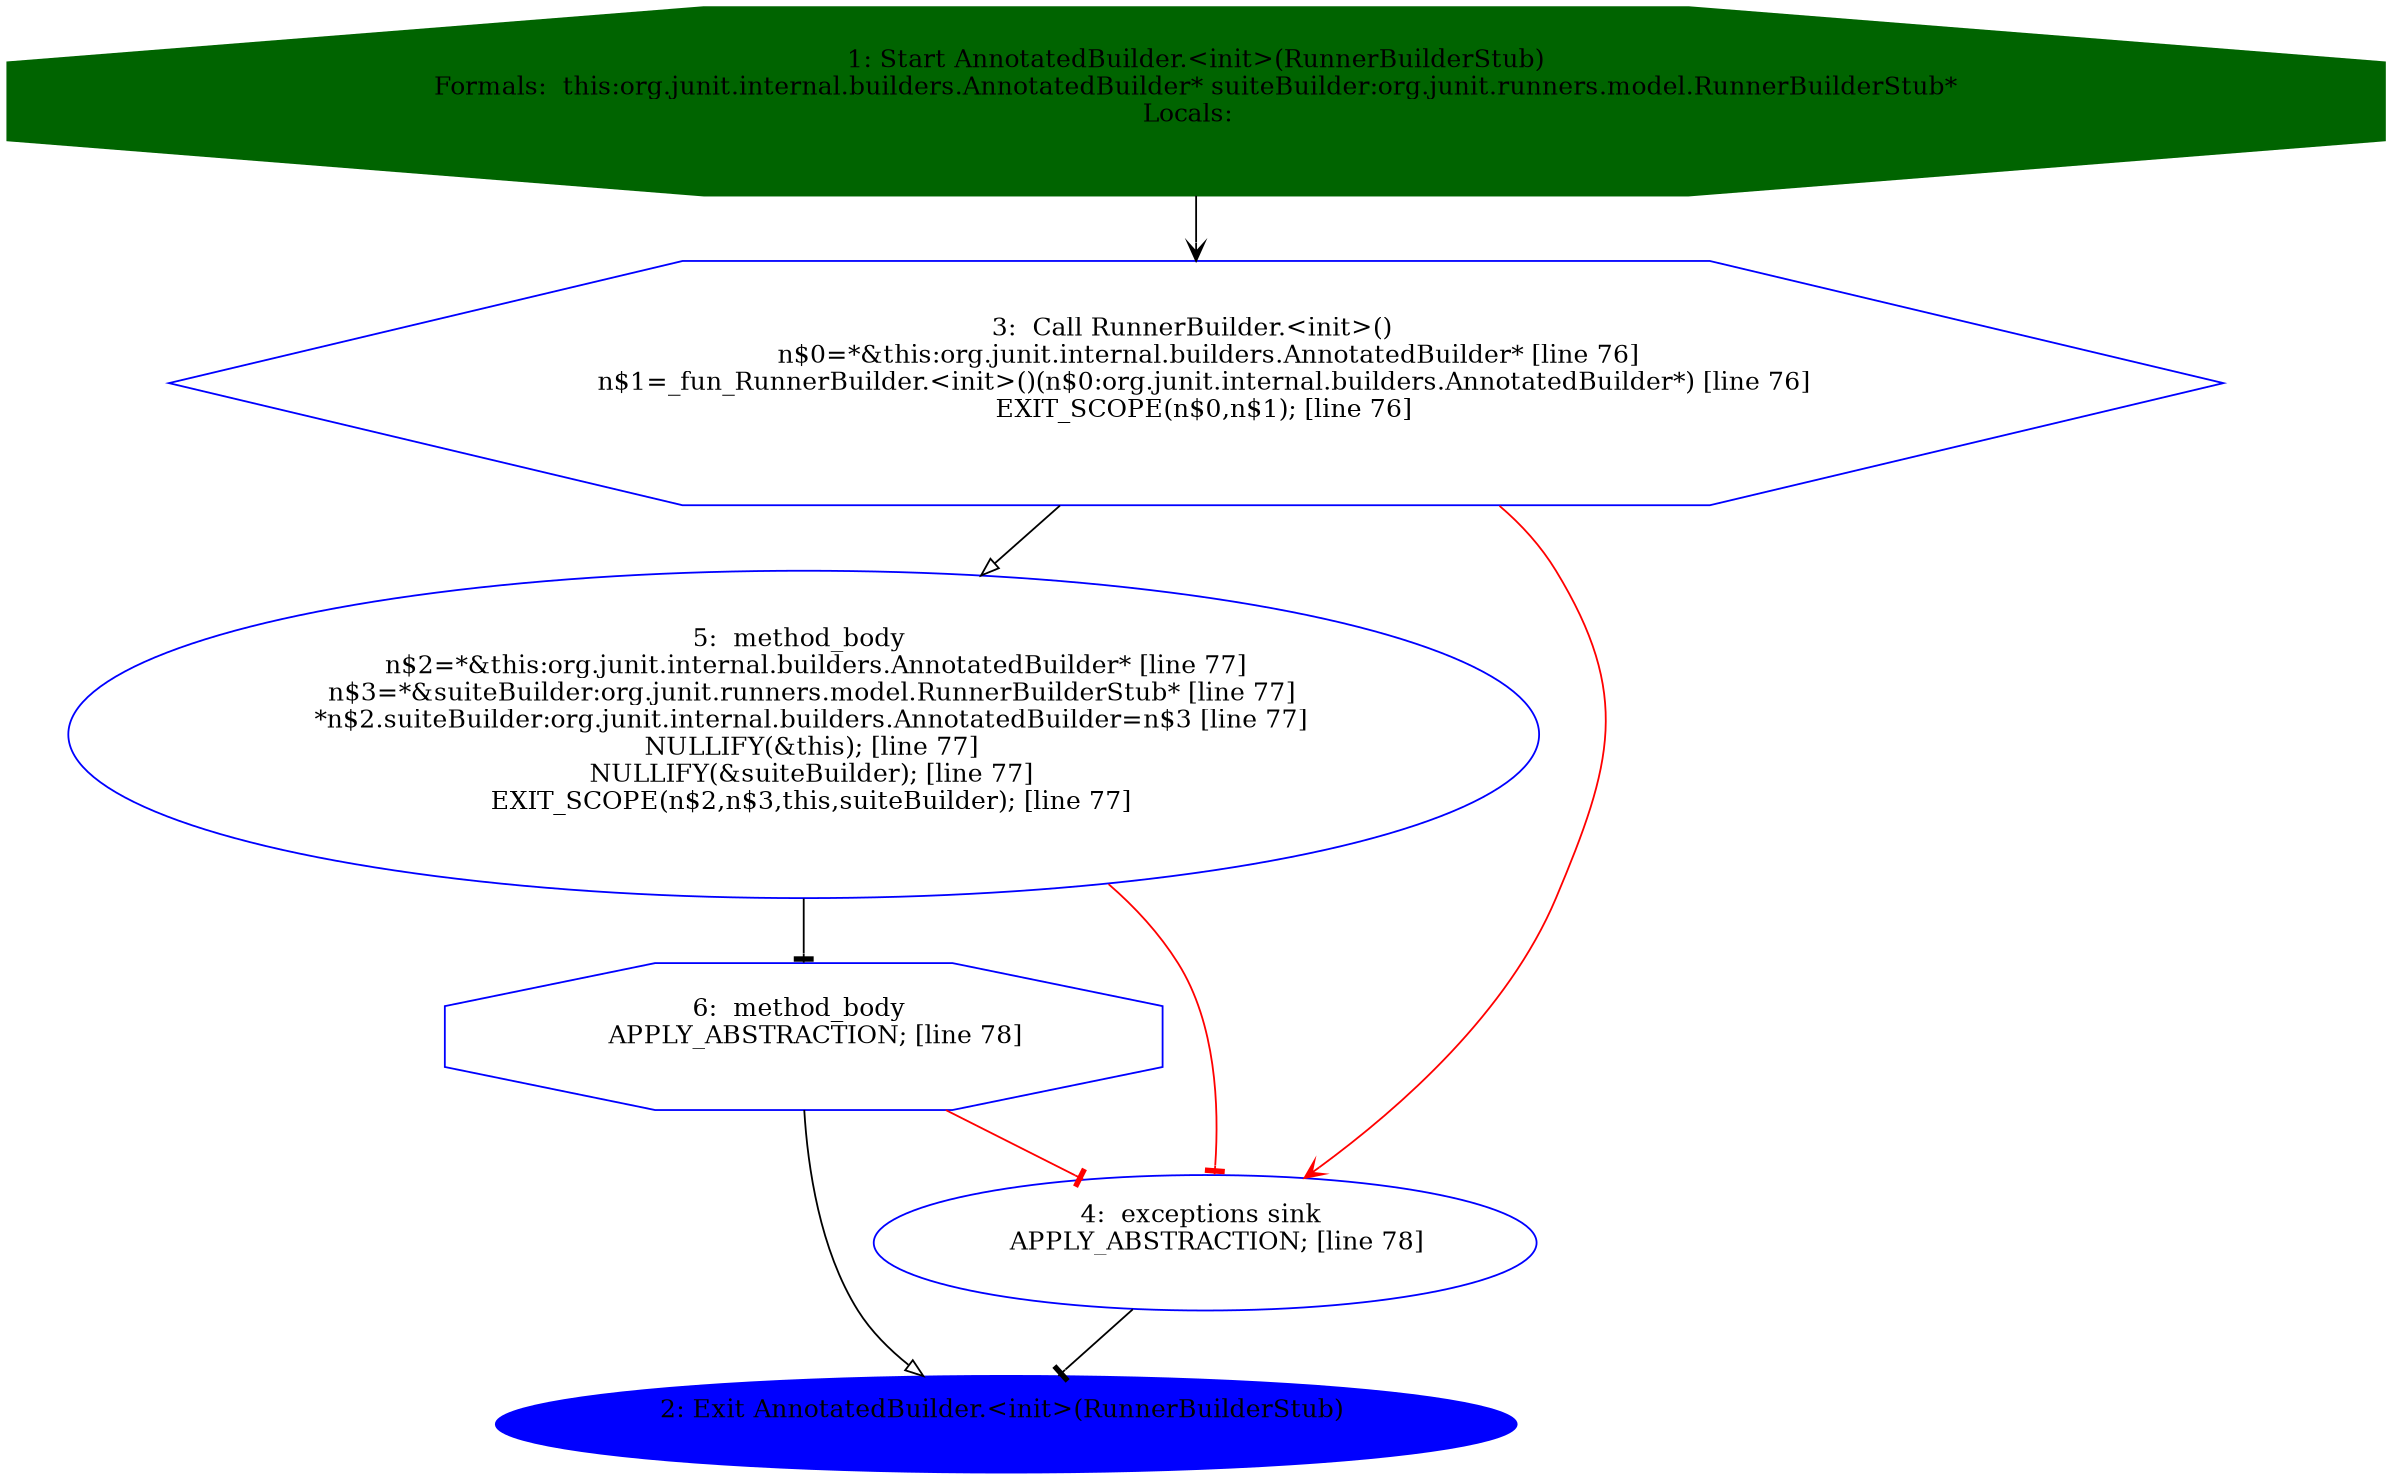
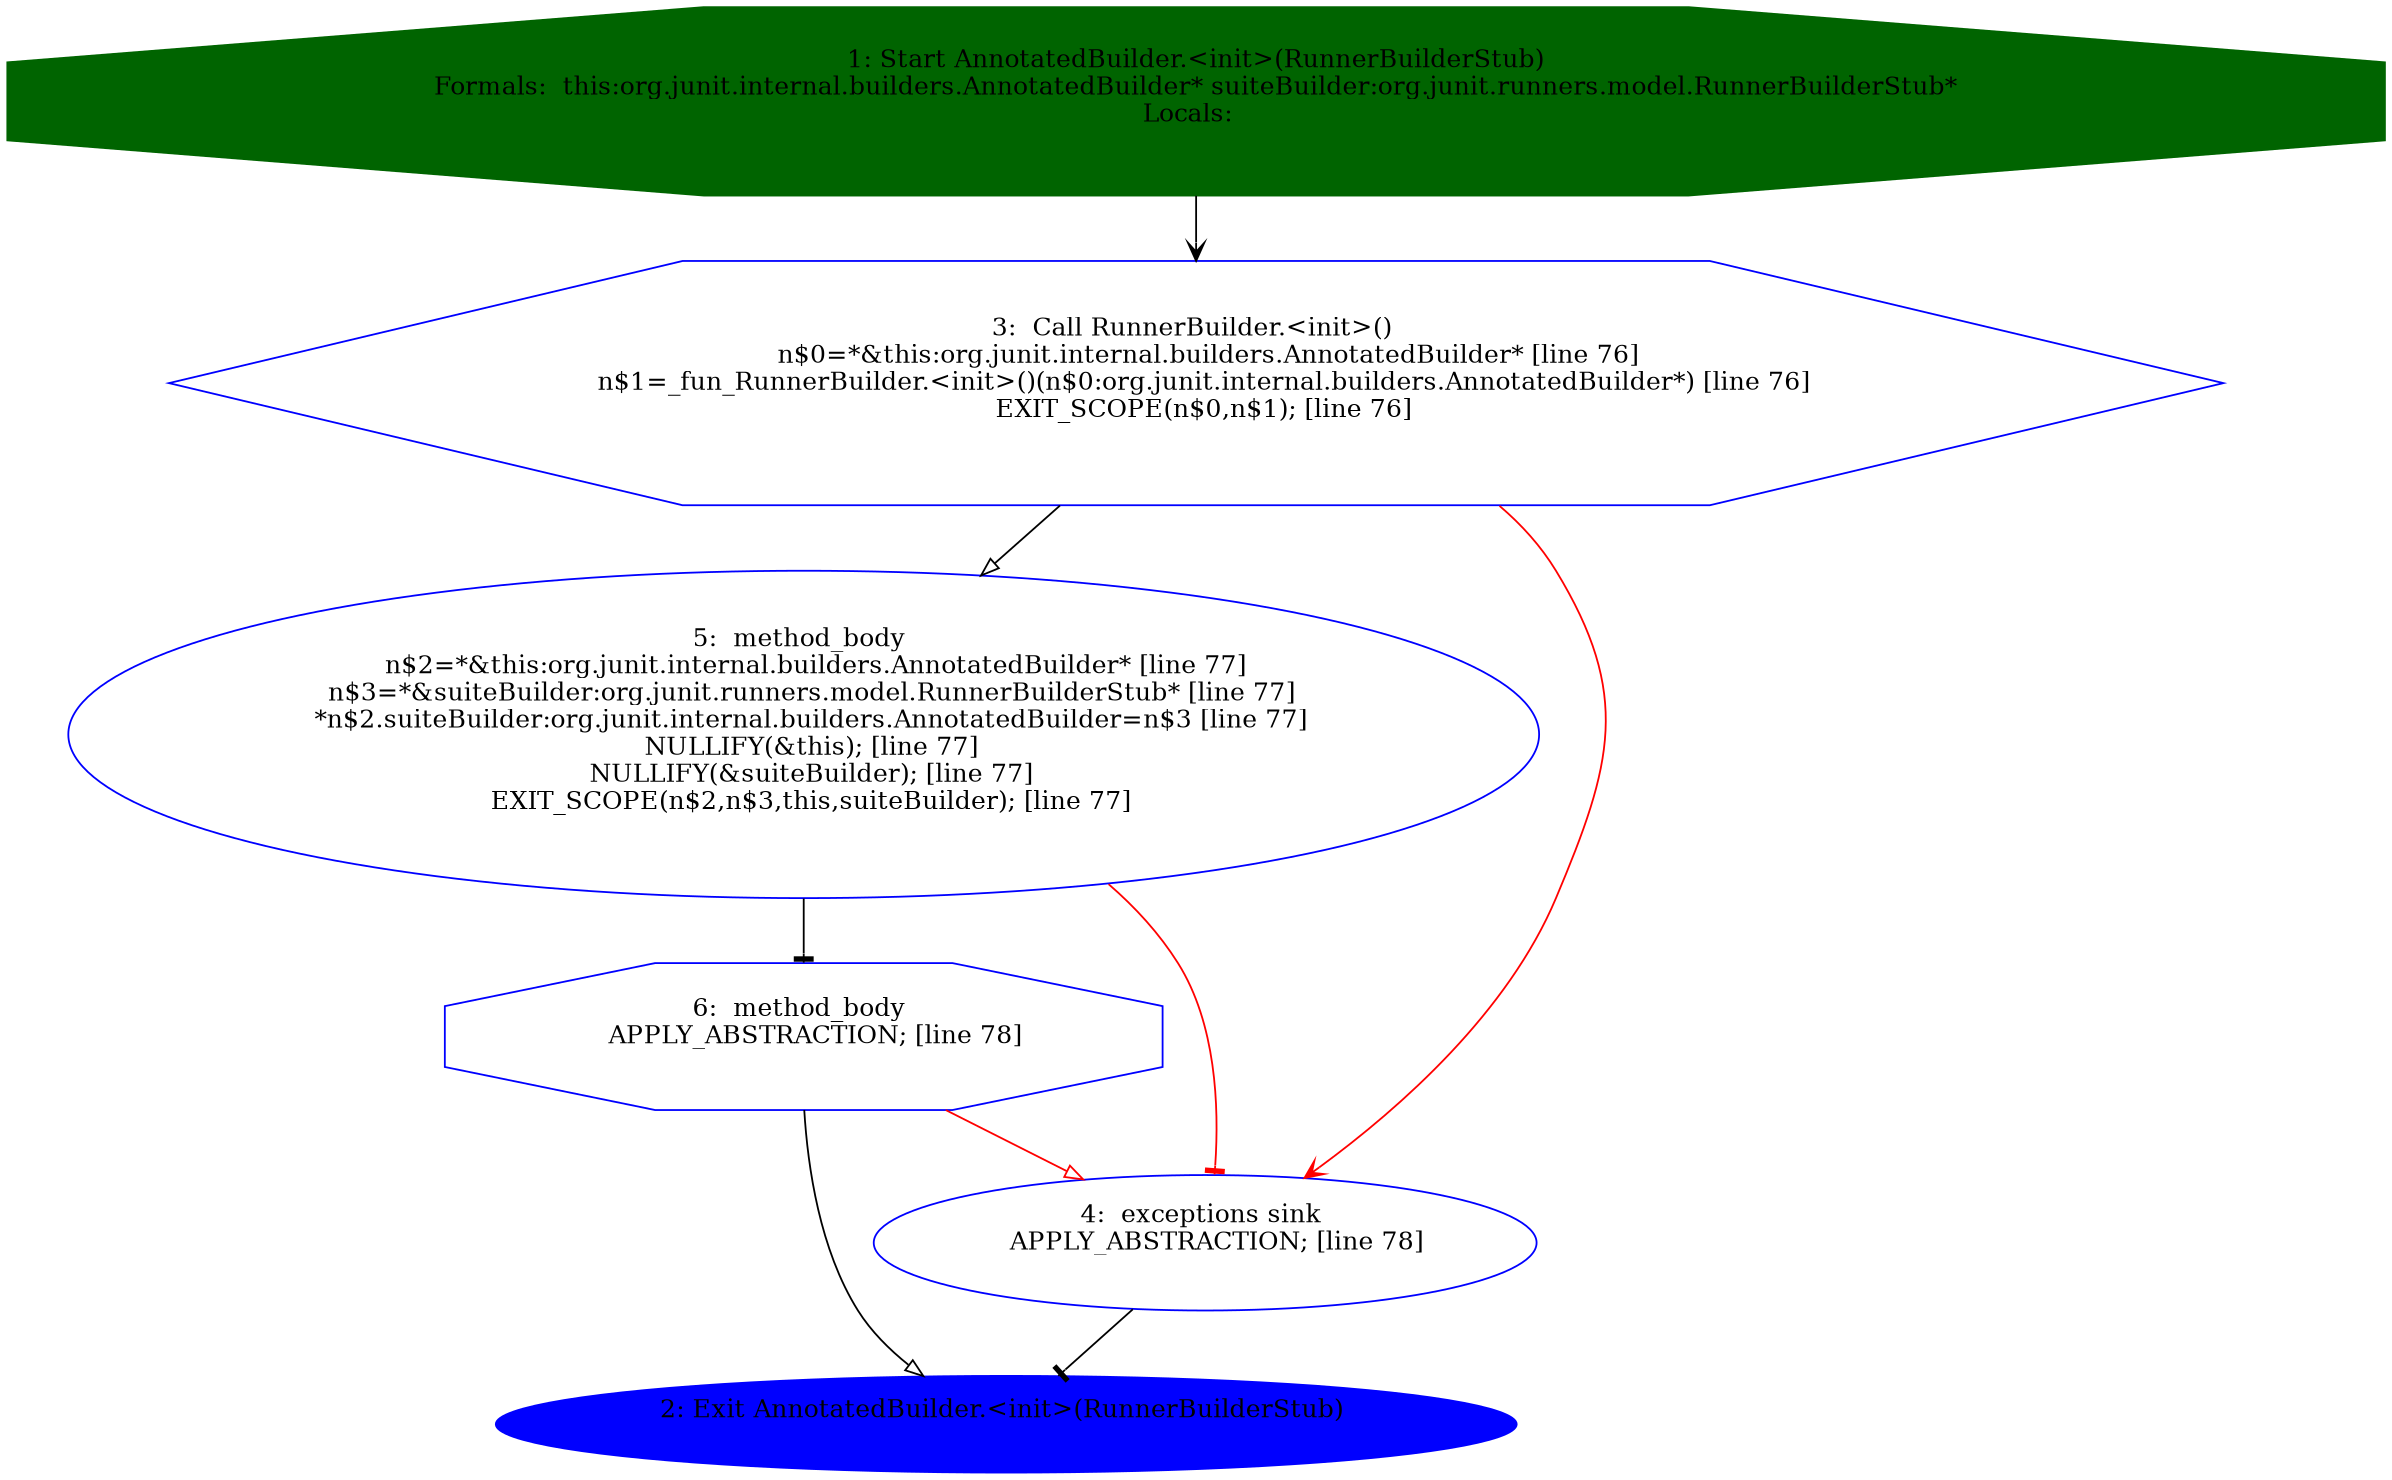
  digraph {
    node [color=blue shape=ellipse]
    edge [arrowhead=onormal]
    n1 [color=darkgreen label="1: Start AnnotatedBuilder.<init>(RunnerBuilderStub)\nFormals:  this:org.junit.internal.builders.AnnotatedBuilder* suiteBuilder:org.junit.runners.model.RunnerBuilderStub*\nLocals:  \n  " style=filled shape=octagon]
    n2 [label="3:  Call RunnerBuilder.<init>() \n   n$0=*&this:org.junit.internal.builders.AnnotatedBuilder* [line 76]\n  n$1=_fun_RunnerBuilder.<init>()(n$0:org.junit.internal.builders.AnnotatedBuilder*) [line 76]\n  EXIT_SCOPE(n$0,n$1); [line 76]\n " shape=hexagon]
    n3 [label="5:  method_body \n   n$2=*&this:org.junit.internal.builders.AnnotatedBuilder* [line 77]\n  n$3=*&suiteBuilder:org.junit.runners.model.RunnerBuilderStub* [line 77]\n  *n$2.suiteBuilder:org.junit.internal.builders.AnnotatedBuilder=n$3 [line 77]\n  NULLIFY(&this); [line 77]\n  NULLIFY(&suiteBuilder); [line 77]\n  EXIT_SCOPE(n$2,n$3,this,suiteBuilder); [line 77]\n "]
    n4 [label="4:  exceptions sink \n   APPLY_ABSTRACTION; [line 78]\n "]
    n5 [label="2: Exit AnnotatedBuilder.<init>(RunnerBuilderStub) \n  " style=filled]
    n6 [label="6:  method_body \n   APPLY_ABSTRACTION; [line 78]\n " shape=octagon]
    n1 -> n2 [arrowhead=vee]
    n2 -> n3
    n2 -> n4 [color=red arrowhead=vee]
    n3 -> n4 [color=red arrowhead=tee]
    n3 -> n6 [arrowhead=tee]
    n4 -> n5 [arrowhead=tee]
-   n6 -> n4 [color=red arrowhead=tee]
+   n6 -> n4 [color=red]
    n6 -> n5
  }
